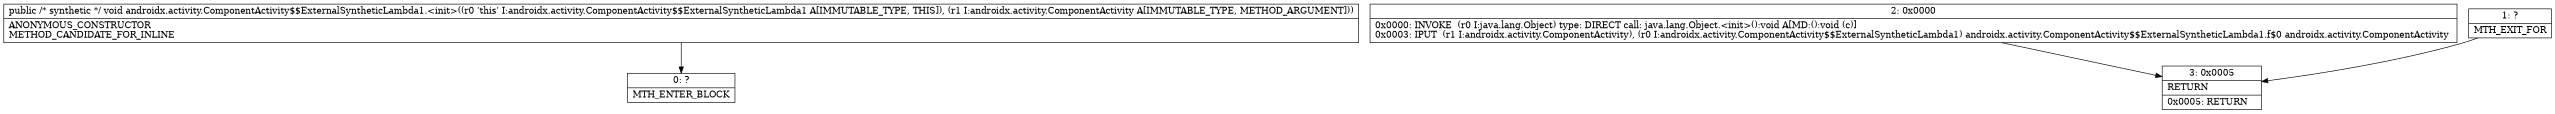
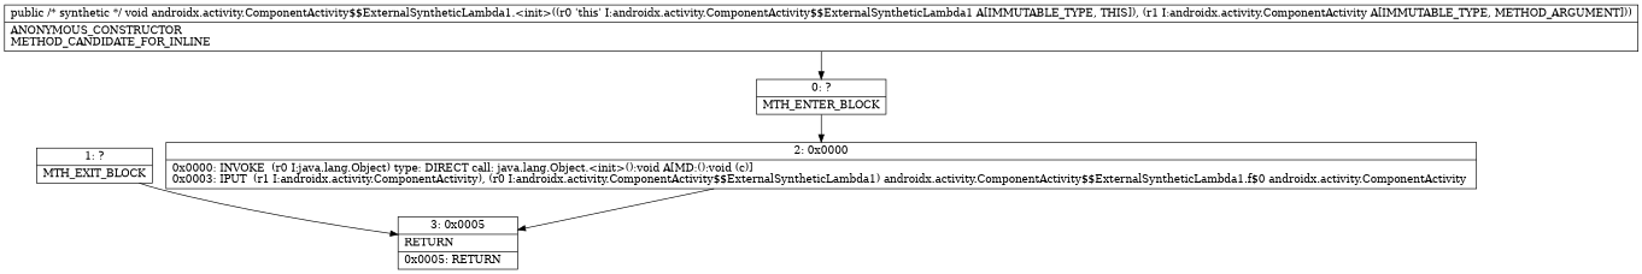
  digraph {
    node [shape=record]
    n1 [label="{0\:\ ?|MTH_ENTER_BLOCK\l}"]
    n2 [label="{2\:\ 0x0000|0x0000: INVOKE  (r0 I:java.lang.Object) type: DIRECT call: java.lang.Object.\<init\>():void A[MD:():void (c)]\l0x0003: IPUT  (r1 I:androidx.activity.ComponentActivity), (r0 I:androidx.activity.ComponentActivity$$ExternalSyntheticLambda1) androidx.activity.ComponentActivity$$ExternalSyntheticLambda1.f$0 androidx.activity.ComponentActivity \l}"]
    n3 [label="{3\:\ 0x0005|RETURN\l|0x0005: RETURN   \l}"]
-   n4 [label="{1\:\ ?|MTH_EXIT_FOR\l}"]
+   n4 [label="{1\:\ ?|MTH_EXIT_BLOCK\l}"]
    n5 [label="{public \/* synthetic *\/ void androidx.activity.ComponentActivity$$ExternalSyntheticLambda1.\<init\>((r0 'this' I:androidx.activity.ComponentActivity$$ExternalSyntheticLambda1 A[IMMUTABLE_TYPE, THIS]), (r1 I:androidx.activity.ComponentActivity A[IMMUTABLE_TYPE, METHOD_ARGUMENT]))  | ANONYMOUS_CONSTRUCTOR\lMETHOD_CANDIDATE_FOR_INLINE\l}"]
+   n1 -> n2
    n2 -> n3
    n4 -> n3
    n5 -> n1
  }
